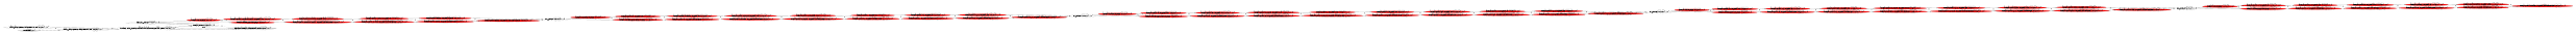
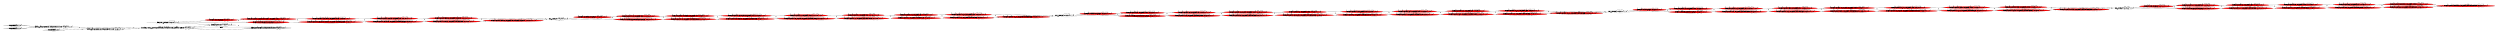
  digraph {
    rankdir=LR
    node [fillcolor=red shape=ellipse style=filled]
    edge [style=bold]
    n1 [label="assertEquals(Optional.of(\"TestPublisher\"),entry.getField(StandardField.PUBLISHER))@@@46@@@['0', '1', '0']"]
    n2 [label="assertEquals(Optional.of(\"103--106\"),entry.getField(\"pages\"))@@@20@@@['1', '0', '0']"]
    n3 [fillcolor=white label="entry = entries.get(2)@@@21@@@['1', '1', '0']"]
    n4 [label="assertEquals(Optional.of(\"103--106\"),entry.getField(StandardField.PAGES))@@@20@@@['0', '1', '0']"]
    n5 [label="assertEquals(StandardEntryType.InCollection,entry.getType())@@@22@@@['0', '1', '0']"]
    n6 [label="assertEquals(\"incollection\",entry.getType())@@@22@@@['1', '0', '0']"]
    n7 [label="assertEquals(Optional.of(\"Address\"),entry.getField(StandardField.ADDRESS))@@@38@@@['0', '1', '0']"]
    n8 [label="assertEquals(Optional.of(\"Publisher\"),entry.getField(StandardField.PUBLISHER))@@@39@@@['0', '1', '0']"]
    n9 [fillcolor=white label="entry = entries.get(4)@@@40@@@['1', '1', '0']"]
    n10 [label="assertEquals(Optional.of(\"April\"),entry.getField(StandardField.MONTH))@@@28@@@['0', '1', '0']"]
    n11 [label="assertEquals(Optional.of(\"2015\"),entry.getField(StandardField.YEAR))@@@29@@@['0', '1', '0']"]
    n12 [label="assertEquals(Optional.of(\"103--106\"),entry.getField(StandardField.PAGES))@@@30@@@['0', '1', '0']"]
    n13 [label="assertEquals(StandardEntryType.Article,entry.getType())@@@41@@@['0', '1', '0']"]
    n14 [label="assertEquals(Optional.of(\"2014\"),entry.getField(StandardField.YEAR))@@@42@@@['0', '1', '0']"]
    n15 [label="assertEquals(Optional.of(\"58\"),entry.getField(StandardField.PAGES))@@@43@@@['0', '1', '0']"]
    n16 [label="assertEquals(Optional.of(\"2\"),entry.getField(\"issue\"))@@@27@@@['1', '0', '0']"]
    n17 [label="assertEquals(Optional.of(\"April\"),entry.getField(\"month\"))@@@28@@@['1', '0', '0']"]
    n18 [label="assertEquals(Optional.of(\"2\"),entry.getField(StandardField.ISSUE))@@@27@@@['0', '1', '0']"]
    n19 [label="assertEquals(Optional.of(\"2015\"),entry.getField(\"year\"))@@@29@@@['1', '0', '0']"]
    n20 [label="assertEquals(Optional.of(\"2015\"),entry.getField(StandardField.YEAR))@@@19@@@['0', '1', '0']"]
    n21 [fillcolor=white label="entry = entries.get(1)@@@12@@@['1', '1', '0']"]
    n22 [label="assertEquals(StandardEntryType.InProceedings,entry.getType())@@@13@@@['0', '1', '0']"]
    n23 [label="assertEquals(\"inproceedings\",entry.getType())@@@13@@@['1', '0', '0']"]
    n24 [label="assertEquals(Optional.of(\"Max\"),entry.getField(StandardField.EDITOR))@@@14@@@['0', '1', '0']"]
    n25 [label="assertEquals(Optional.of(\"Max\"),entry.getField(\"editor\"))@@@14@@@['1', '0', '0']"]
    n26 [fillcolor=white label="Path file = Paths.get(.getResource(\"OvidImporterTest1.txt\").toURI())@@@3@@@['1', '1', '0']"]
    n27 [fillcolor=white label="List<BibEntry> entries = importer.importDatabase(file,StandardCharsets.UTF_8).getDatabase().getEntries()@@@4@@@['1', '1', '1']"]
    n28 [fillcolor=white label="Path file = Paths.get(.getResource(\"NbibImporterTest.nbib\").toURI())@@@3@@@['0', '0', '1']"]
    n29 [fillcolor=white label="assertEquals(5,entries.size())@@@5@@@['1', '1', '0']"]
    n30 [fillcolor=lightgray label="BibEntryAssert.assertEquals(,\"NbibImporterTest.bib\",entries)@@@5@@@['0', '0', '1']"]
    n31 [label="assertEquals(Optional.of(\"Max\"),entry.getField(StandardField.AUTHOR))@@@23@@@['0', '1', '0']"]
    n32 [label="assertEquals(Optional.of(\"Max\"),entry.getField(\"author\"))@@@23@@@['1', '0', '0']"]
+   n33 [fillcolor=lightgray label="testImportEntries1['0', '1', '0']" shape=diamond]
    n34 [label="assertEquals(Optional.empty(),entry.getField(StandardField.TITLE))@@@45@@@['0', '1', '0']"]
    n35 [label="assertEquals(Optional.of(\"2015\"),entry.getField(\"year\"))@@@34@@@['1', '0', '0']"]
    n36 [label="assertEquals(Optional.of(\"2015\"),entry.getField(StandardField.YEAR))@@@34@@@['0', '1', '0']"]
    n37 [label="assertEquals(Optional.of(\"Editor\"),entry.getField(\"editor\"))@@@35@@@['1', '0', '0']"]
    n38 [label="assertEquals(Optional.of(\"Editor\"),entry.getField(StandardField.EDITOR))@@@35@@@['0', '1', '0']"]
    n39 [label="assertEquals(Optional.of(\"Very Long Title\"),entry.getField(\"booktitle\"))@@@36@@@['1', '0', '0']"]
    n40 [label="assertEquals(Optional.of(\"Test\"),entry.getField(\"address\"))@@@44@@@['1', '0', '0']"]
    n41 [label="assertEquals(Optional.empty(),entry.getField(\"title\"))@@@45@@@['1', '0', '0']"]
    n42 [label="assertEquals(Optional.of(\"Test\"),entry.getField(StandardField.ADDRESS))@@@44@@@['0', '1', '0']"]
    n43 [label="assertEquals(Optional.of(\"TestPublisher\"),entry.getField(\"publisher\"))@@@46@@@['1', '0', '0']"]
    n44 [label="assertEquals(Optional.of(\"Max the Editor\"),entry.getField(StandardField.TITLE))@@@15@@@['0', '1', '0']"]
    n45 [label="assertEquals(Optional.of(\"2015\"),entry.getField(\"year\"))@@@19@@@['1', '0', '0']"]
    n46 [label="assertEquals(Optional.of(\"103--106\"),entry.getField(\"pages\"))@@@30@@@['1', '0', '0']"]
    n47 [label="assertEquals(Optional.of(\"2\"),entry.getField(StandardField.ISSUE))@@@18@@@['0', '1', '0']"]
    n48 [label="assertEquals(Optional.of(\"Mustermann and Musterfrau\"),entry.getField(StandardField.AUTHOR))@@@8@@@['0', '1', '0']"]
    n49 [label="assertEquals(Optional.of(\"Short abstract\"),entry.getField(StandardField.ABSTRACT))@@@9@@@['0', '1', '0']"]
    n50 [label="assertEquals(Optional.of(\"Musterbuch\"),entry.getField(StandardField.TITLE))@@@10@@@['0', '1', '0']"]
    n51 [fillcolor=white label="BibEntry entry = entries.get(0)@@@6@@@['1', '1', '0']" shape=diamond]
    n52 [label="assertEquals(StandardEntryType.Misc,entry.getType())@@@7@@@['0', '1', '0']"]
    n53 [label="assertEquals(\"misc\",entry.getType())@@@7@@@['1', '0', '0']"]
    n54 [label="assertEquals(Optional.of(\"Very Long Title\"),entry.getField(StandardField.JOURNAL))@@@16@@@['0', '1', '0']"]
    n55 [label="assertEquals(Optional.of(\"28\"),entry.getField(StandardField.VOLUME))@@@17@@@['0', '1', '0']"]
    n56 [label="assertEquals(Optional.of(\"Short abstract\"),entry.getField(\"abstract\"))@@@9@@@['1', '0', '0']"]
    n57 [label="assertEquals(Optional.of(\"Musterbuch\"),entry.getField(\"title\"))@@@10@@@['1', '0', '0']"]
    n58 [label="assertEquals(Optional.of(\"Einleitung\"),entry.getField(\"chaptertitle\"))@@@11@@@['1', '0', '0']"]
    n59 [label="assertEquals(Optional.of(\"Publisher\"),entry.getField(\"publisher\"))@@@39@@@['1', '0', '0']"]
    n60 [label="assertEquals(\"article\",entry.getType())@@@41@@@['1', '0', '0']"]
    n61 [label="assertEquals(Optional.of(\"Test\"),entry.getField(\"title\"))@@@24@@@['1', '0', '0']"]
    n62 [label="assertEquals(Optional.of(\"Test\"),entry.getField(StandardField.TITLE))@@@24@@@['0', '1', '0']"]
    n63 [label="assertEquals(Optional.of(\"Very Long Title\"),entry.getField(\"journal\"))@@@25@@@['1', '0', '0']"]
    n64 [fillcolor=white label="entry = entries.get(3)@@@31@@@['1', '1', '0']"]
    n65 [label="assertEquals(Optional.of(\"Einleitung\"),entry.getField(new UnknownField(\"chaptertitle\")))@@@11@@@['0', '1', '0']"]
    n66 [label="assertEquals(Optional.of(\"58\"),entry.getField(\"pages\"))@@@43@@@['1', '0', '0']"]
    n67 [label="assertEquals(Optional.of(\"Very Long Title\"),entry.getField(StandardField.JOURNAL))@@@25@@@['0', '1', '0']"]
    n68 [label="assertEquals(Optional.of(\"Max\"),entry.getField(StandardField.AUTHOR))@@@33@@@['0', '1', '0']"]
    n69 [label="assertEquals(Optional.of(\"103--106\"),entry.getField(\"pages\"))@@@37@@@['1', '0', '0']"]
    n70 [label="assertEquals(Optional.of(\"Very Long Title\"),entry.getField(StandardField.BOOKTITLE))@@@36@@@['0', '1', '0']"]
    n71 [label="assertEquals(Optional.of(\"103--106\"),entry.getField(StandardField.PAGES))@@@37@@@['0', '1', '0']"]
    n72 [label="assertEquals(Optional.of(\"Address\"),entry.getField(\"address\"))@@@38@@@['1', '0', '0']"]
    n73 [label="assertEquals(Optional.of(\"2014\"),entry.getField(\"year\"))@@@42@@@['1', '0', '0']"]
    n74 [label="assertEquals(Optional.of(\"2\"),entry.getField(\"issue\"))@@@18@@@['1', '0', '0']"]
    n75 [label="assertEquals(Optional.of(\"28\"),entry.getField(\"volume\"))@@@17@@@['1', '0', '0']"]
    n76 [fillcolor=lightgray label="testWithNbibFile['0', '0', '1']" shape=diamond]
    n77 [label="assertEquals(\"book\",entry.getType())@@@32@@@['1', '0', '0']"]
    n78 [label="assertEquals(StandardEntryType.Book,entry.getType())@@@32@@@['0', '1', '0']"]
    n79 [label="assertEquals(Optional.of(\"28\"),entry.getField(\"volume\"))@@@26@@@['1', '0', '0']"]
    n80 [label="assertEquals(Optional.of(\"28\"),entry.getField(StandardField.VOLUME))@@@26@@@['0', '1', '0']"]
    n81 [label="assertEquals(Optional.of(\"Max\"),entry.getField(\"author\"))@@@33@@@['1', '0', '0']"]
    n82 [label="assertEquals(Optional.of(\"Max the Editor\"),entry.getField(\"title\"))@@@15@@@['1', '0', '0']"]
    n83 [label="assertEquals(Optional.of(\"Very Long Title\"),entry.getField(\"journal\"))@@@16@@@['1', '0', '0']"]
    n84 [label="assertEquals(Optional.of(\"Mustermann and Musterfrau\"),entry.getField(\"author\"))@@@8@@@['1', '0', '0']"]
+   n85 [fillcolor=lightgray label="testImportEntries1['1', '0', '0']" shape=diamond]
    n2 -> n3
    n2 -> n4 [label=0 style=dashed]
    n3 -> n5
    n3 -> n6
    n4 -> n3
    n5 -> n31
    n6 -> n5 [label=0 style=dashed]
    n6 -> n32
    n7 -> n8
    n8 -> n9
    n9 -> n13
    n9 -> n60
    n10 -> n11
    n11 -> n12
    n12 -> n64
    n13 -> n14
    n14 -> n15
    n15 -> n42
    n16 -> n17
    n16 -> n18 [label=0 style=dashed]
    n17 -> n10 [label=0 style=dashed]
    n17 -> n19
    n18 -> n10
    n19 -> n11 [label=0 style=dashed]
    n19 -> n46
    n20 -> n4
    n21 -> n22
    n21 -> n23
    n22 -> n24
    n23 -> n22 [label=0 style=dashed]
    n23 -> n25
    n24 -> n44
    n25 -> n24 [label=0 style=dashed]
    n25 -> n82
    n26 -> n27
    n26 -> n28 [label=0 style=dashed]
    n27 -> n29
    n27 -> n30
    n27 -> n30 [label=entries style=solid]
    n28 -> n27
    n29 -> n30 [label=0 style=dashed]
    n31 -> n62
    n32 -> n31 [label=0 style=dashed]
    n32 -> n61
+   n33 -> n26
    n34 -> n1
    n35 -> n36 [label=0 style=dashed]
    n35 -> n37
    n36 -> n38
    n37 -> n38 [label=0 style=dashed]
    n37 -> n39
    n38 -> n70
    n39 -> n69
    n39 -> n70 [label=0 style=dashed]
    n40 -> n41
    n40 -> n42 [label=0 style=dashed]
    n41 -> n34 [label=0 style=dashed]
    n41 -> n43
    n42 -> n34
    n43 -> n1 [label=0 style=dashed]
    n44 -> n54
    n45 -> n2
    n45 -> n20 [label=0 style=dashed]
    n46 -> n12 [label=0 style=dashed]
    n46 -> n64
    n47 -> n20
    n48 -> n49
    n49 -> n50
    n50 -> n65
    n51 -> n29
    n51 -> n52
    n51 -> n53
    n52 -> n48
    n53 -> n52 [label=0 style=dashed]
    n53 -> n84
    n54 -> n55
    n55 -> n47
    n56 -> n49 [label=0 style=dashed]
    n56 -> n57
    n57 -> n50 [label=0 style=dashed]
    n57 -> n58
    n58 -> n21
    n58 -> n65 [label=0 style=dashed]
    n59 -> n8 [label=0 style=dashed]
    n59 -> n9
    n60 -> n13 [label=0 style=dashed]
    n60 -> n73
    n61 -> n62 [label=0 style=dashed]
    n61 -> n63
    n62 -> n67
    n63 -> n67 [label=0 style=dashed]
    n63 -> n79
    n64 -> n77
    n64 -> n78
    n65 -> n21
    n66 -> n15 [label=0 style=dashed]
    n66 -> n40
    n67 -> n80
    n68 -> n36
    n69 -> n71 [label=0 style=dashed]
    n69 -> n72
    n70 -> n71
    n71 -> n7
    n72 -> n7 [label=0 style=dashed]
    n72 -> n59
    n73 -> n14 [label=0 style=dashed]
    n73 -> n66
    n74 -> n45
    n74 -> n47 [label=0 style=dashed]
    n75 -> n55 [label=0 style=dashed]
    n75 -> n74
    n76 -> n28
    n77 -> n78 [label=0 style=dashed]
    n77 -> n81
    n78 -> n68
    n79 -> n16
    n79 -> n80 [label=0 style=dashed]
    n80 -> n18
    n81 -> n35
    n81 -> n68 [label=0 style=dashed]
    n82 -> n44 [label=0 style=dashed]
    n82 -> n83
    n83 -> n54 [label=0 style=dashed]
    n83 -> n75
    n84 -> n48 [label=0 style=dashed]
    n84 -> n56
+   n85 -> n26
  }
